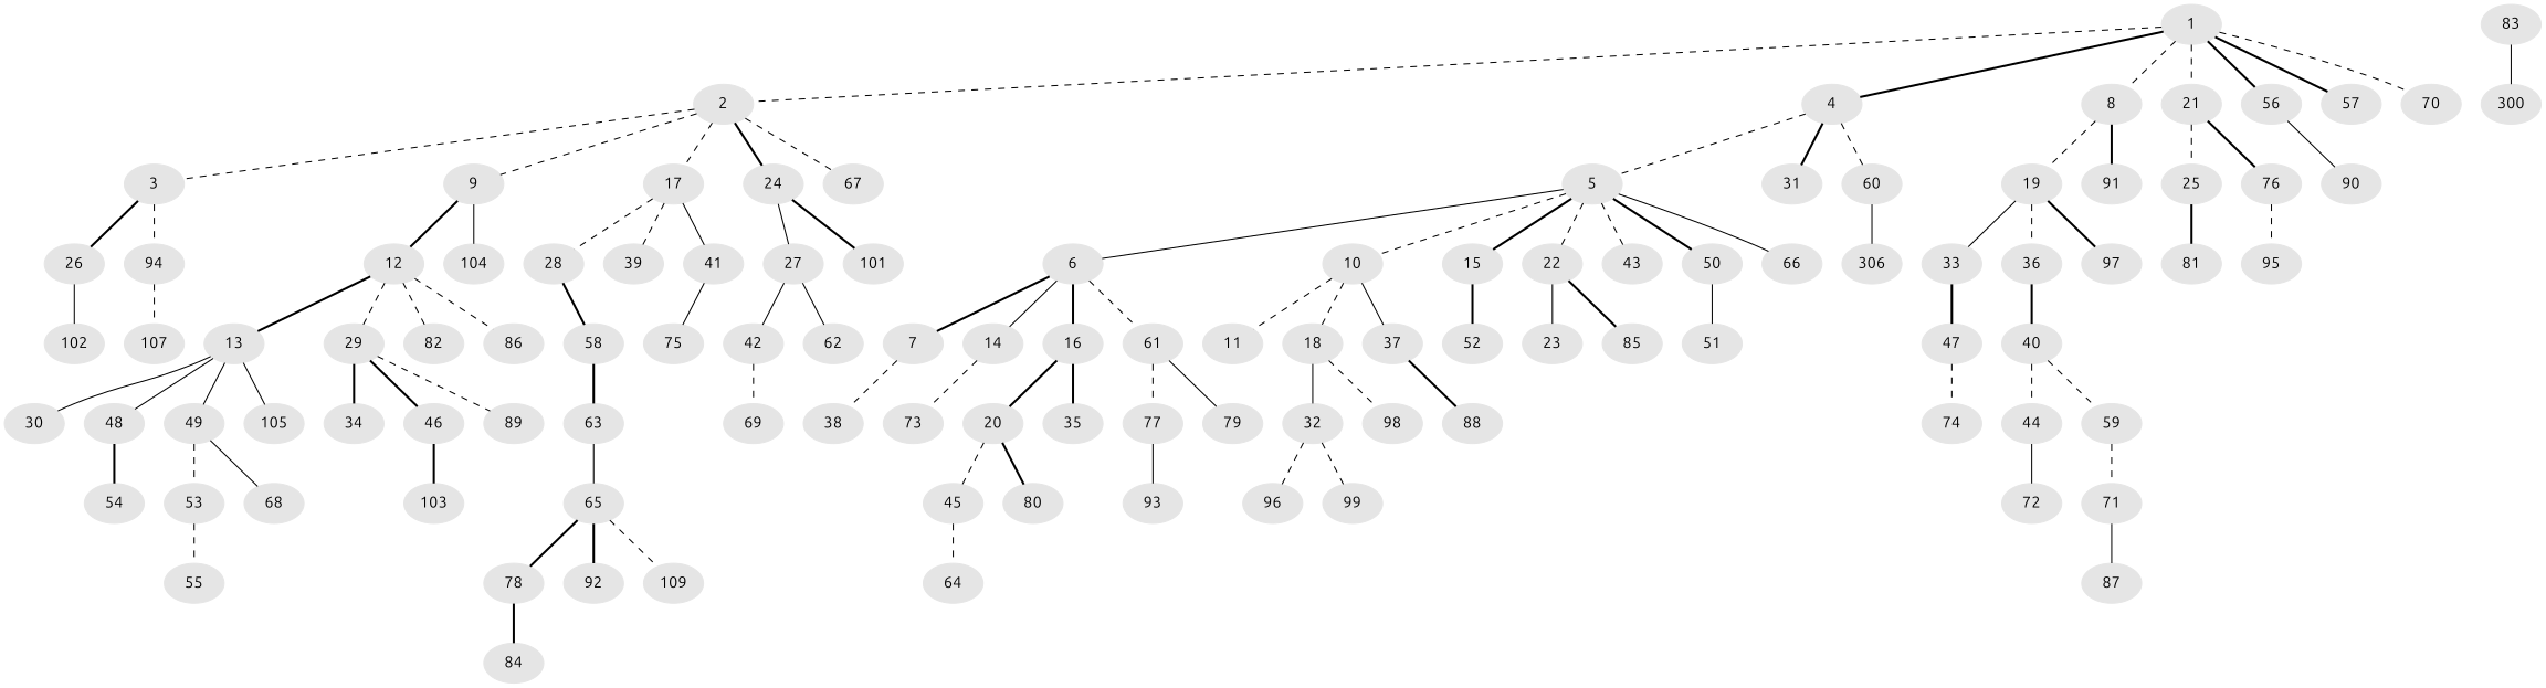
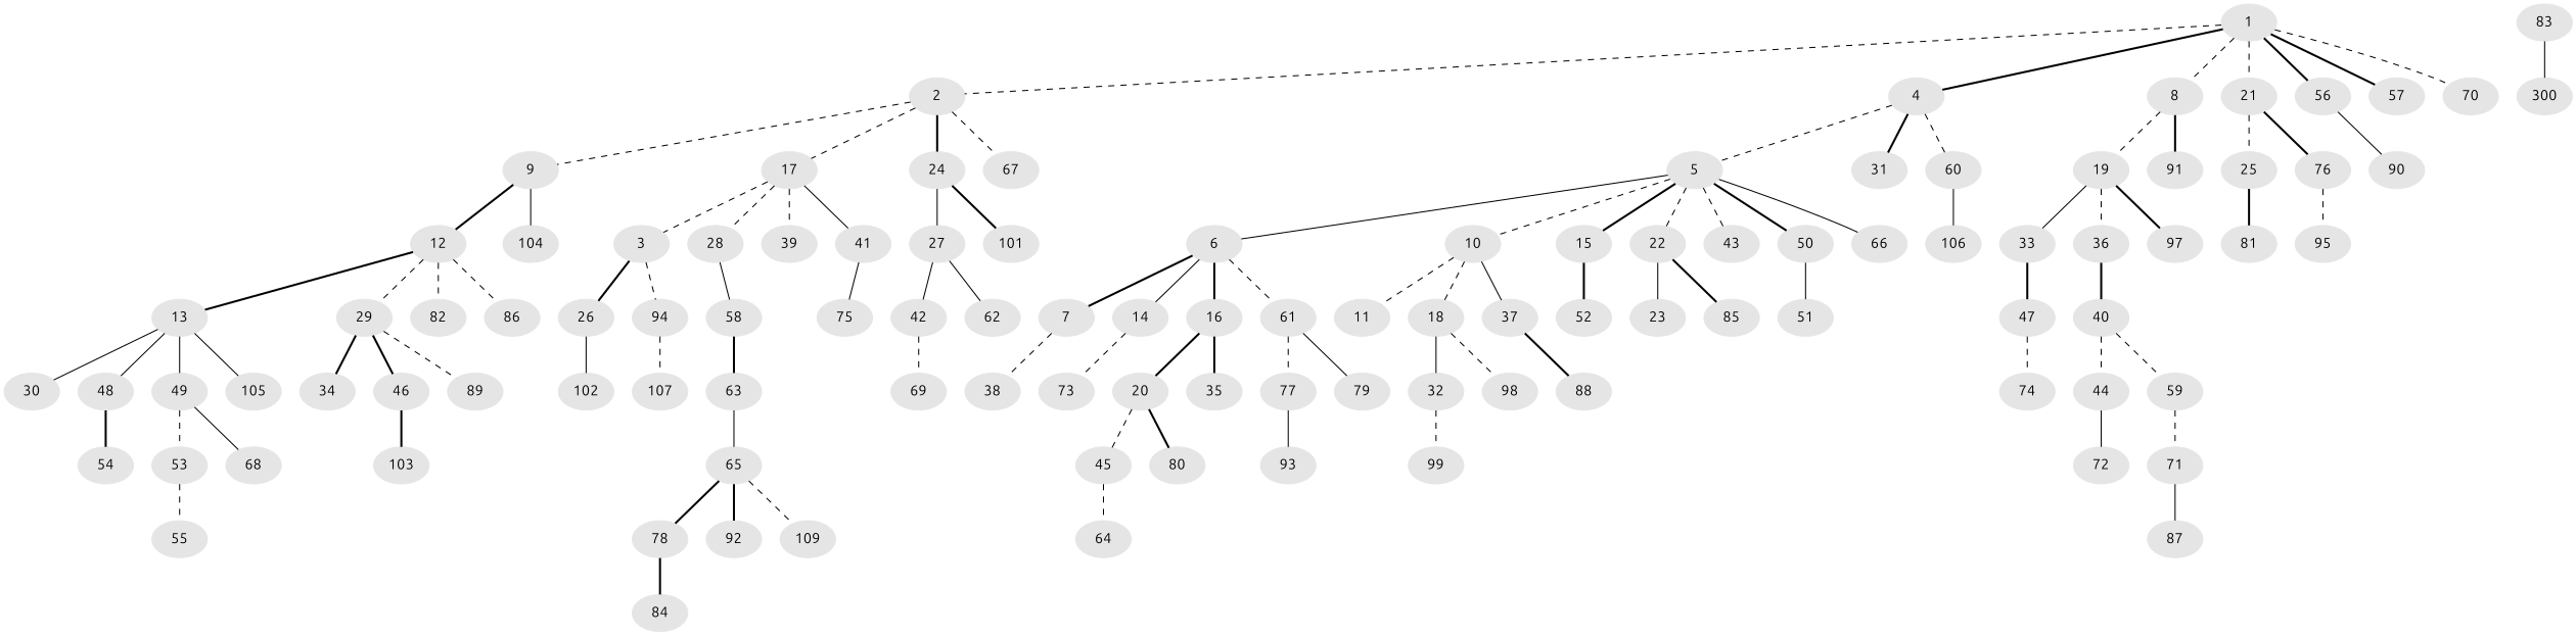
  graph {
    fontname=Ubuntu
    node [color=gray90 fontname=Ubuntu style=filled]
    edge [fontname=Ubuntu style=dashed]
    1
    2
    4
    8
    21
    56
    57
    70
    3
    9
    17
    24
    67
    5
    31
    60
    19
    91
    25
    76
    90
    26
    94
    12
    104
    28
    39
    41
    27
    101
    102
    107
    6
    10
    15
    22
    43
    50
    66
-   106 [label=306]
+   106
    n41 [label=300]
    83
    7
    14
    16
    61
    11
    18
    37
    52
    23
    85
    51
    38
    73
    20
    35
    77
    79
    33
    36
    97
    13
    29
    82
    86
    32
    98
    88
    30
    48
    49
    105
    34
    46
    89
    54
    53
    68
    45
    80
    58
    75
-   96
    99
    47
    40
    64
    81
    95
    42
    62
    69
    63
    103
    74
    44
    59
    72
    71
    55
    65
    87
    93
    78
    92
    109
    84
    1 -- 2
    1 -- 4 [style=bold]
    1 -- 8
    1 -- 21
    1 -- 56 [style=bold]
    1 -- 57 [style=bold]
    1 -- 70
-   2 -- 3
+   17 -- 3
    2 -- 9
    2 -- 17
    2 -- 24 [style=bold]
    2 -- 67
    4 -- 5
    4 -- 31 [style=bold]
    4 -- 60
    8 -- 19
    8 -- 91 [style=bold]
    21 -- 25
    21 -- 76 [style=bold]
    56 -- 90 [style=solid]
    3 -- 26 [style=bold]
    3 -- 94
    9 -- 12 [style=bold]
    9 -- 104 [style=solid]
    17 -- 28
    17 -- 39
    17 -- 41 [style=solid]
    24 -- 27 [style=solid]
    24 -- 101 [style=bold]
    5 -- 6 [style=solid]
    5 -- 10
    5 -- 15 [style=bold]
    5 -- 22
    5 -- 43
    5 -- 50 [style=bold]
    5 -- 66 [style=solid]
    60 -- 106 [style=solid]
    19 -- 33 [style=solid]
    19 -- 36
    19 -- 97 [style=bold]
    25 -- 81 [style=bold]
    76 -- 95
    26 -- 102 [style=solid]
    94 -- 107
    12 -- 13 [style=bold]
    12 -- 29
    12 -- 82
    12 -- 86
-   28 -- 58 [style=bold]
+   28 -- 58 [style=solid]
    41 -- 75 [style=solid]
    27 -- 42 [style=solid]
    27 -- 62 [style=solid]
    6 -- 7 [style=bold]
    6 -- 14 [style=solid]
    6 -- 16 [style=bold]
    6 -- 61
    10 -- 11
    10 -- 18
    10 -- 37 [style=solid]
    15 -- 52 [style=bold]
    22 -- 23 [style=solid]
    22 -- 85 [style=bold]
    50 -- 51 [style=solid]
    83 -- n41 [style=solid]
    7 -- 38
    14 -- 73
    16 -- 20 [style=bold]
    16 -- 35 [style=bold]
    61 -- 77
    61 -- 79 [style=solid]
    18 -- 32 [style=solid]
    18 -- 98
    37 -- 88 [style=bold]
    20 -- 45
    20 -- 80 [style=bold]
    77 -- 93 [style=solid]
    33 -- 47 [style=bold]
    36 -- 40 [style=bold]
    13 -- 30 [style=solid]
    13 -- 48 [style=solid]
    13 -- 49 [style=solid]
    13 -- 105 [style=solid]
    29 -- 34 [style=bold]
    29 -- 46 [style=bold]
    29 -- 89
-   32 -- 96
    32 -- 99
    48 -- 54 [style=bold]
    49 -- 53
    49 -- 68 [style=solid]
    46 -- 103 [style=bold]
    53 -- 55
    45 -- 64
    58 -- 63 [style=bold]
    47 -- 74
    40 -- 44
    40 -- 59
    42 -- 69
    63 -- 65 [style=solid]
    44 -- 72 [style=solid]
    59 -- 71
    71 -- 87 [style=solid]
    65 -- 78 [style=bold]
    65 -- 92 [style=bold]
    65 -- 109
    78 -- 84 [style=bold]
  }
